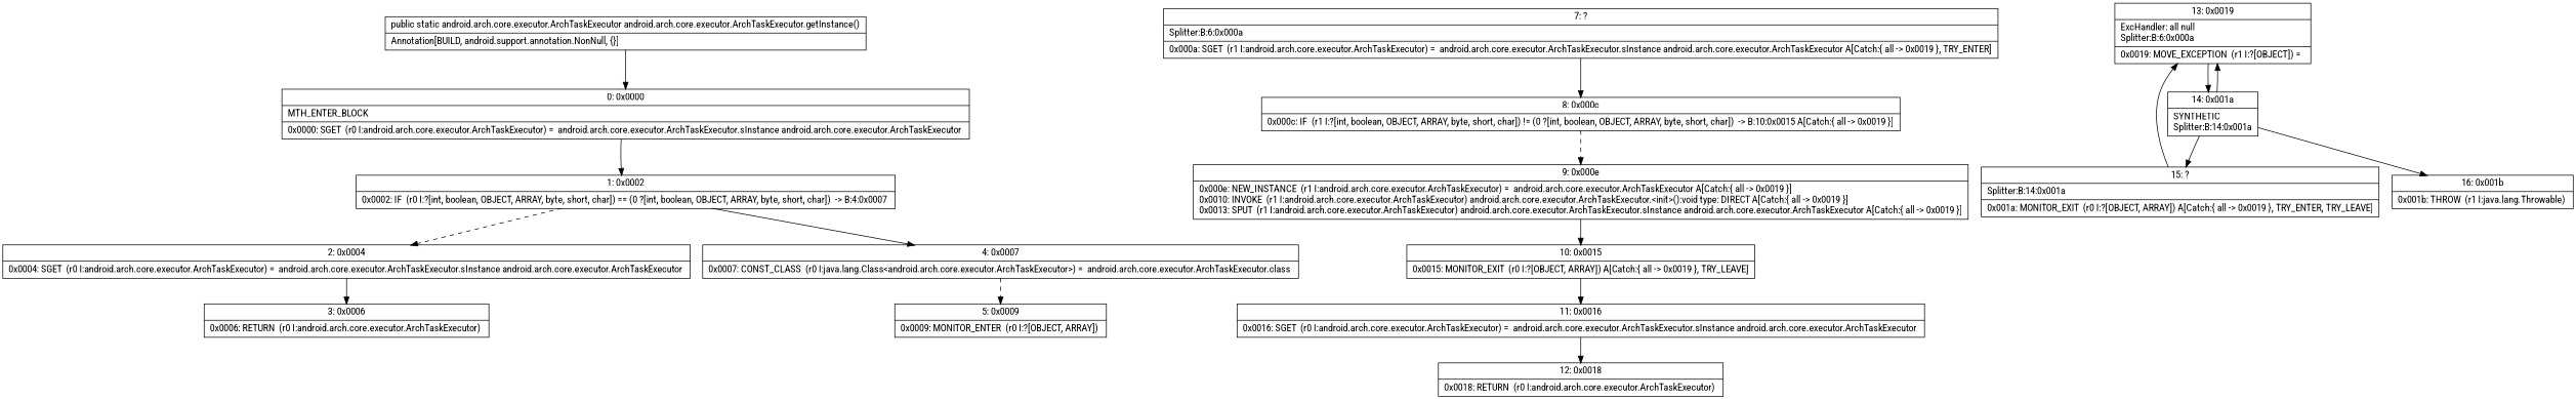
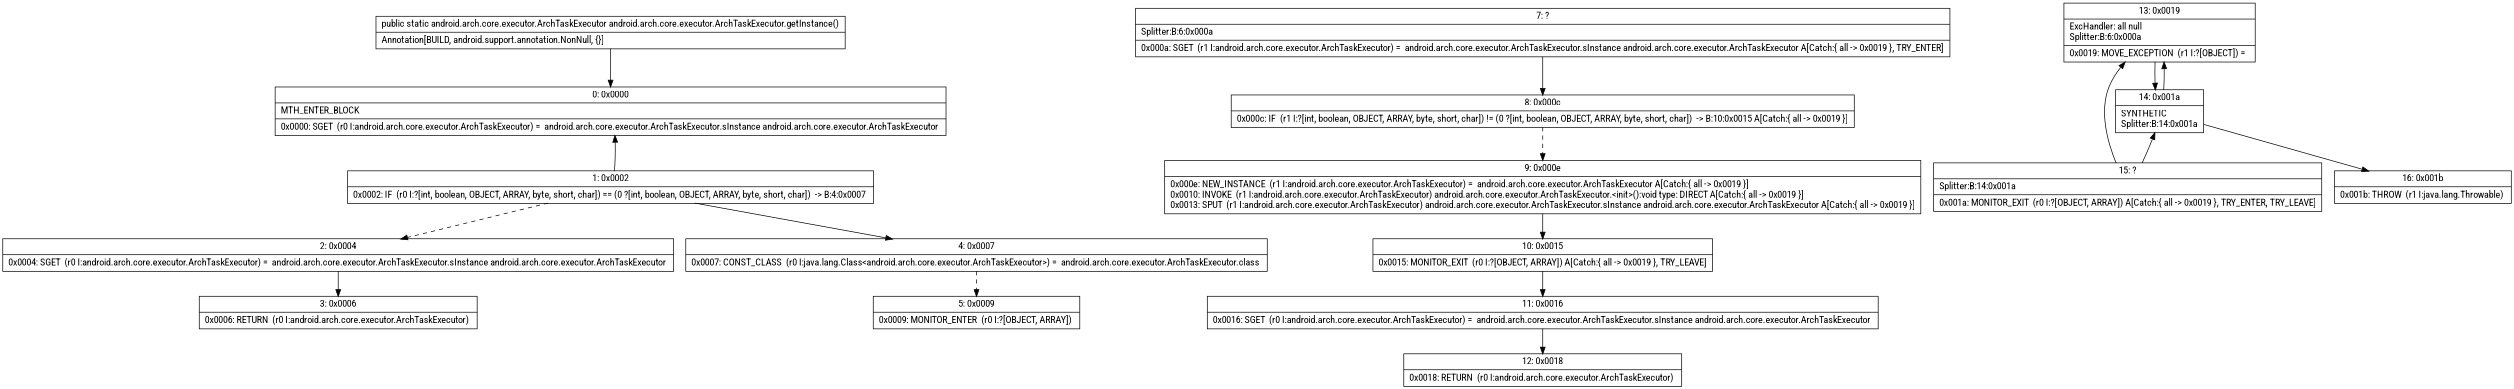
  digraph {
    fontname="Roboto Condensed"
    node [fontname="Roboto Condensed" shape=record]
    edge [fontname="Roboto Condensed"]
    n1 [label="{0\:\ 0x0000|MTH_ENTER_BLOCK\l|0x0000: SGET  (r0 I:android.arch.core.executor.ArchTaskExecutor) =  android.arch.core.executor.ArchTaskExecutor.sInstance android.arch.core.executor.ArchTaskExecutor \l}"]
    n2 [label="{1\:\ 0x0002|0x0002: IF  (r0 I:?[int, boolean, OBJECT, ARRAY, byte, short, char]) == (0 ?[int, boolean, OBJECT, ARRAY, byte, short, char])  \-\> B:4:0x0007 \l}"]
    n3 [label="{2\:\ 0x0004|0x0004: SGET  (r0 I:android.arch.core.executor.ArchTaskExecutor) =  android.arch.core.executor.ArchTaskExecutor.sInstance android.arch.core.executor.ArchTaskExecutor \l}"]
    n4 [label="{4\:\ 0x0007|0x0007: CONST_CLASS  (r0 I:java.lang.Class\<android.arch.core.executor.ArchTaskExecutor\>) =  android.arch.core.executor.ArchTaskExecutor.class \l}"]
    n5 [label="{3\:\ 0x0006|0x0006: RETURN  (r0 I:android.arch.core.executor.ArchTaskExecutor) \l}"]
    n6 [label="{5\:\ 0x0009|0x0009: MONITOR_ENTER  (r0 I:?[OBJECT, ARRAY]) \l}"]
    n7 [label="{7\:\ ?|Splitter:B:6:0x000a\l|0x000a: SGET  (r1 I:android.arch.core.executor.ArchTaskExecutor) =  android.arch.core.executor.ArchTaskExecutor.sInstance android.arch.core.executor.ArchTaskExecutor A[Catch:\{ all \-\> 0x0019 \}, TRY_ENTER]\l}"]
    n8 [label="{8\:\ 0x000c|0x000c: IF  (r1 I:?[int, boolean, OBJECT, ARRAY, byte, short, char]) != (0 ?[int, boolean, OBJECT, ARRAY, byte, short, char])  \-\> B:10:0x0015 A[Catch:\{ all \-\> 0x0019 \}]\l}"]
    n9 [label="{13\:\ 0x0019|ExcHandler: all null\lSplitter:B:6:0x000a\l|0x0019: MOVE_EXCEPTION  (r1 I:?[OBJECT]) =  \l}"]
    n10 [label="{14\:\ 0x001a|SYNTHETIC\lSplitter:B:14:0x001a\l}"]
    n11 [label="{9\:\ 0x000e|0x000e: NEW_INSTANCE  (r1 I:android.arch.core.executor.ArchTaskExecutor) =  android.arch.core.executor.ArchTaskExecutor A[Catch:\{ all \-\> 0x0019 \}]\l0x0010: INVOKE  (r1 I:android.arch.core.executor.ArchTaskExecutor) android.arch.core.executor.ArchTaskExecutor.\<init\>():void type: DIRECT A[Catch:\{ all \-\> 0x0019 \}]\l0x0013: SPUT  (r1 I:android.arch.core.executor.ArchTaskExecutor) android.arch.core.executor.ArchTaskExecutor.sInstance android.arch.core.executor.ArchTaskExecutor A[Catch:\{ all \-\> 0x0019 \}]\l}"]
    n12 [label="{10\:\ 0x0015|0x0015: MONITOR_EXIT  (r0 I:?[OBJECT, ARRAY]) A[Catch:\{ all \-\> 0x0019 \}, TRY_LEAVE]\l}"]
    n13 [label="{11\:\ 0x0016|0x0016: SGET  (r0 I:android.arch.core.executor.ArchTaskExecutor) =  android.arch.core.executor.ArchTaskExecutor.sInstance android.arch.core.executor.ArchTaskExecutor \l}"]
    n14 [label="{12\:\ 0x0018|0x0018: RETURN  (r0 I:android.arch.core.executor.ArchTaskExecutor) \l}"]
    n15 [label="{15\:\ ?|Splitter:B:14:0x001a\l|0x001a: MONITOR_EXIT  (r0 I:?[OBJECT, ARRAY]) A[Catch:\{ all \-\> 0x0019 \}, TRY_ENTER, TRY_LEAVE]\l}"]
    n16 [label="{16\:\ 0x001b|0x001b: THROW  (r1 I:java.lang.Throwable) \l}"]
    n17 [label="{public static android.arch.core.executor.ArchTaskExecutor android.arch.core.executor.ArchTaskExecutor.getInstance()  | Annotation[BUILD, android.support.annotation.NonNull, \{\}]\l}"]
-   n1 -> n2
+   n2 -> n1
    n2 -> n3 [style=dashed]
    n2 -> n4
    n3 -> n5
    n4 -> n6 [style=dashed]
    n7 -> n8
    n8 -> n11 [style=dashed]
    n9 -> n10
    n10 -> n9
-   n10 -> n15
+   n15 -> n10
    n10 -> n16
    n11 -> n12
    n12 -> n13
    n13 -> n14
    n15 -> n9
    n17 -> n1
  }
